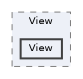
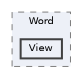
  digraph {
    compound=true
    n1 [color=grey25 fillcolor="#edf0f7" fontname=Helvetica fontsize=10 height=0.2 label=View shape=box style="filled,bold" width=0.4]
    subgraph cluster_1 {
      bgcolor="#edf0f7"
      fontname=Helvetica
      fontsize=10
-     label=View
+     label=Word
      pencolor=grey50
      style="filled,dashed"
      n1
    }
  }
